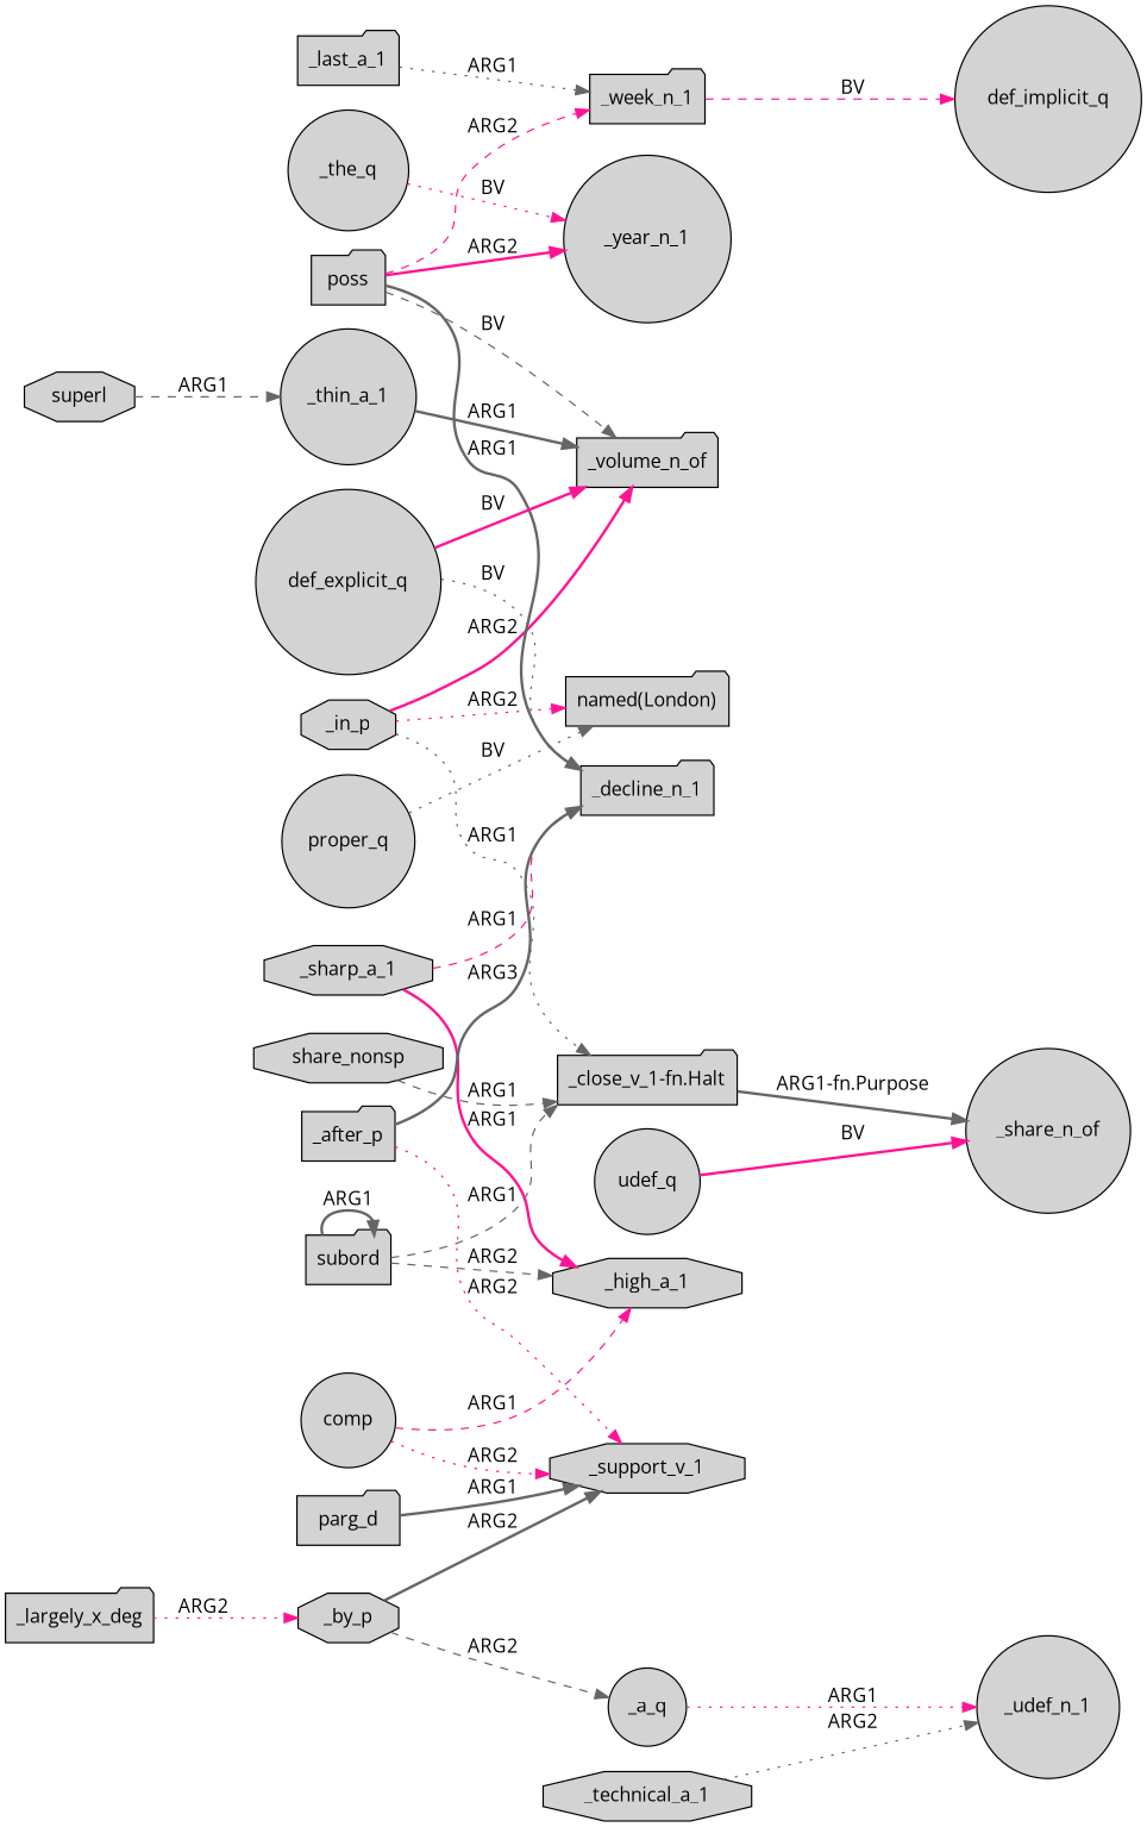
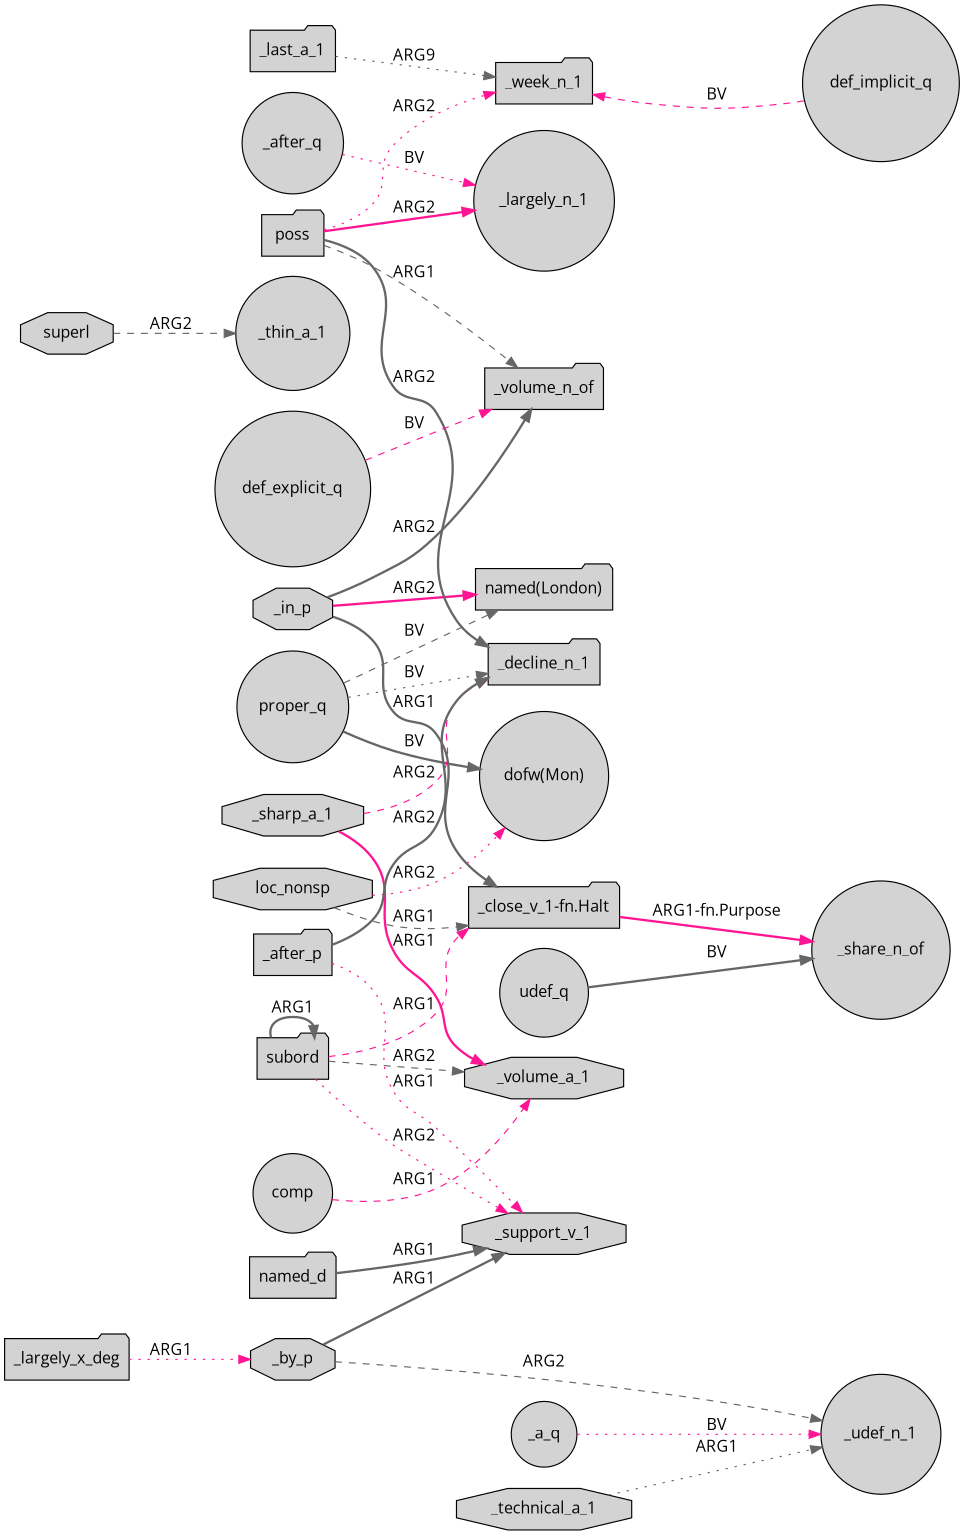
  digraph {
    fontname="Open Sans"
    rankdir=LR
    node [fontname="Open Sans" shape=circle style=filled]
    edge [color=gray40 fontname="Open Sans" style=bold]
    _in_p [shape=octagon]
    _volume_n_of [shape=folder]
    "named(London)" [shape=folder]
    "_close_v_1-fn.Halt" [shape=folder]
    _share_n_of
    _by_p [shape=octagon]
    _support_v_1 [shape=octagon]
    n8 [label=_udef_n_1]
    _a_q
    poss [shape=folder]
    _week_n_1 [shape=folder]
    _decline_n_1 [shape=folder]
-   _year_n_1
+   _year_n_1 [label=_largely_n_1]
    _thin_a_1
    def_explicit_q
    subord [shape=folder]
-   _high_a_1 [shape=octagon]
+   _high_a_1 [shape=octagon label=_volume_a_1]
    proper_q
-   loc_nonsp [shape=octagon label=share_nonsp]
+   "dofw(Mon)"
+   loc_nonsp [shape=octagon]
    _sharp_a_1 [shape=octagon]
    _after_p [shape=folder]
-   _the_q
+   _the_q [label=_after_q]
    _technical_a_1 [shape=octagon]
    comp
    _last_a_1 [shape=folder]
    udef_q
    superl [shape=octagon]
    _largely_x_deg [shape=folder]
    def_implicit_q
-   parg_d [shape=folder]
-   _in_p -> _volume_n_of [color=deeppink label=ARG2]
-   _in_p -> "named(London)" [color=deeppink label=ARG2 style=dotted]
-   _in_p -> "_close_v_1-fn.Halt" [label=ARG1 style=dotted]
-   "_close_v_1-fn.Halt" -> _share_n_of [label="ARG1-fn.Purpose"]
-   _by_p -> _support_v_1 [label=ARG2]
-   _by_p -> _a_q [label=ARG2 style=dashed]
-   _a_q -> n8 [color=deeppink label=ARG1 style=dotted]
-   poss -> _volume_n_of [label=BV style=dashed]
-   poss -> _week_n_1 [color=deeppink label=ARG2 style=dashed]
-   poss -> _decline_n_1 [label=ARG1]
+   parg_d [shape=folder label=named_d]
+   _in_p -> _volume_n_of [label=ARG2]
+   _in_p -> "named(London)" [color=deeppink label=ARG2]
+   _in_p -> "_close_v_1-fn.Halt" [label=ARG1]
+   "_close_v_1-fn.Halt" -> _share_n_of [color=deeppink label="ARG1-fn.Purpose"]
+   _by_p -> _support_v_1 [label=ARG1]
+   _by_p -> n8 [label=ARG2 style=dashed]
+   _a_q -> n8 [color=deeppink label=BV style=dotted]
+   poss -> _volume_n_of [label=ARG1 style=dashed]
+   poss -> _week_n_1 [color=deeppink label=ARG2 style=dotted]
+   poss -> _decline_n_1 [label=ARG2]
    poss -> _year_n_1 [color=deeppink label=ARG2]
-   _thin_a_1 -> _volume_n_of [label=ARG1]
-   def_explicit_q -> _volume_n_of [color=deeppink label=BV]
-   def_explicit_q -> _decline_n_1 [label=BV style=dotted]
-   subord -> "_close_v_1-fn.Halt" [label=ARG1 style=dashed]
-   comp -> _support_v_1 [color=deeppink label=ARG2 style=dotted]
+   def_explicit_q -> _volume_n_of [color=deeppink label=BV style=dashed]
+   proper_q -> _decline_n_1 [label=BV style=dotted]
+   subord -> "_close_v_1-fn.Halt" [color=deeppink label=ARG1 style=dashed]
+   subord -> _support_v_1 [color=deeppink label=ARG2 style=dotted]
    subord -> subord [label=ARG1]
    subord -> _high_a_1 [label=ARG2 style=dashed]
-   proper_q -> "named(London)" [label=BV style=dotted]
+   proper_q -> "named(London)" [label=BV style=dashed]
+   proper_q -> "dofw(Mon)" [label=BV]
    loc_nonsp -> "_close_v_1-fn.Halt" [label=ARG1 style=dashed]
-   _sharp_a_1 -> _decline_n_1 [color=deeppink label=ARG1 style=dashed]
+   loc_nonsp -> "dofw(Mon)" [color=deeppink label=ARG2 style=dotted]
+   _sharp_a_1 -> _decline_n_1 [color=deeppink label=ARG2 style=dashed]
    _sharp_a_1 -> _high_a_1 [color=deeppink label=ARG1]
-   _after_p -> _support_v_1 [color=deeppink label=ARG2 style=dotted]
-   _after_p -> _decline_n_1 [label=ARG3]
+   _after_p -> _support_v_1 [color=deeppink label=ARG1 style=dotted]
+   _after_p -> _decline_n_1 [label=ARG2]
    _the_q -> _year_n_1 [color=deeppink label=BV style=dotted]
-   _technical_a_1 -> n8 [label=ARG2 style=dotted]
+   _technical_a_1 -> n8 [label=ARG1 style=dotted]
    comp -> _high_a_1 [color=deeppink label=ARG1 style=dashed]
-   _last_a_1 -> _week_n_1 [label=ARG1 style=dotted]
-   udef_q -> _share_n_of [color=deeppink label=BV]
-   superl -> _thin_a_1 [label=ARG1 style=dashed]
-   _largely_x_deg -> _by_p [color=deeppink label=ARG2 style=dotted]
-   _week_n_1 -> def_implicit_q [color=deeppink label=BV style=dashed]
+   _last_a_1 -> _week_n_1 [label=ARG9 style=dotted]
+   udef_q -> _share_n_of [label=BV]
+   superl -> _thin_a_1 [label=ARG2 style=dashed]
+   _largely_x_deg -> _by_p [color=deeppink label=ARG1 style=dotted]
+   def_implicit_q -> _week_n_1 [color=deeppink label=BV style=dashed]
    parg_d -> _support_v_1 [label=ARG1]
  }
